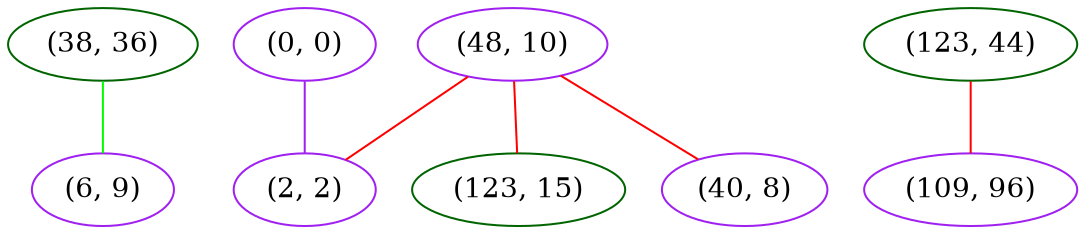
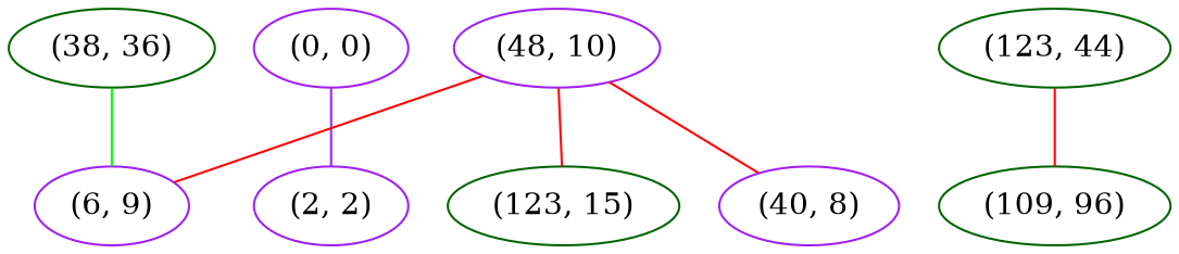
  graph {
    fontname="DejaVu Serif"
    node [color=purple fontname="DejaVu Serif"]
    edge [color=red fontname="DejaVu Serif" weight=1]
    "(6, 9)"
    "(38, 36)" [color=darkgreen]
    "(0, 0)"
    "(2, 2)"
    "(48, 10)"
    "(123, 15)" [color=darkgreen]
    n7 [label="(40, 8)"]
    "(123, 44)" [color=darkgreen]
-   "(109, 96)"
+   "(109, 96)" [color=darkgreen]
    "(38, 36)" -- "(6, 9)" [color=green weight=2]
    "(0, 0)" -- "(2, 2)" [color=purple weight=4]
-   "(48, 10)" -- "(2, 2)"
+   "(48, 10)" -- "(6, 9)"
    "(48, 10)" -- "(123, 15)"
    "(48, 10)" -- n7
    "(123, 44)" -- "(109, 96)"
  }
